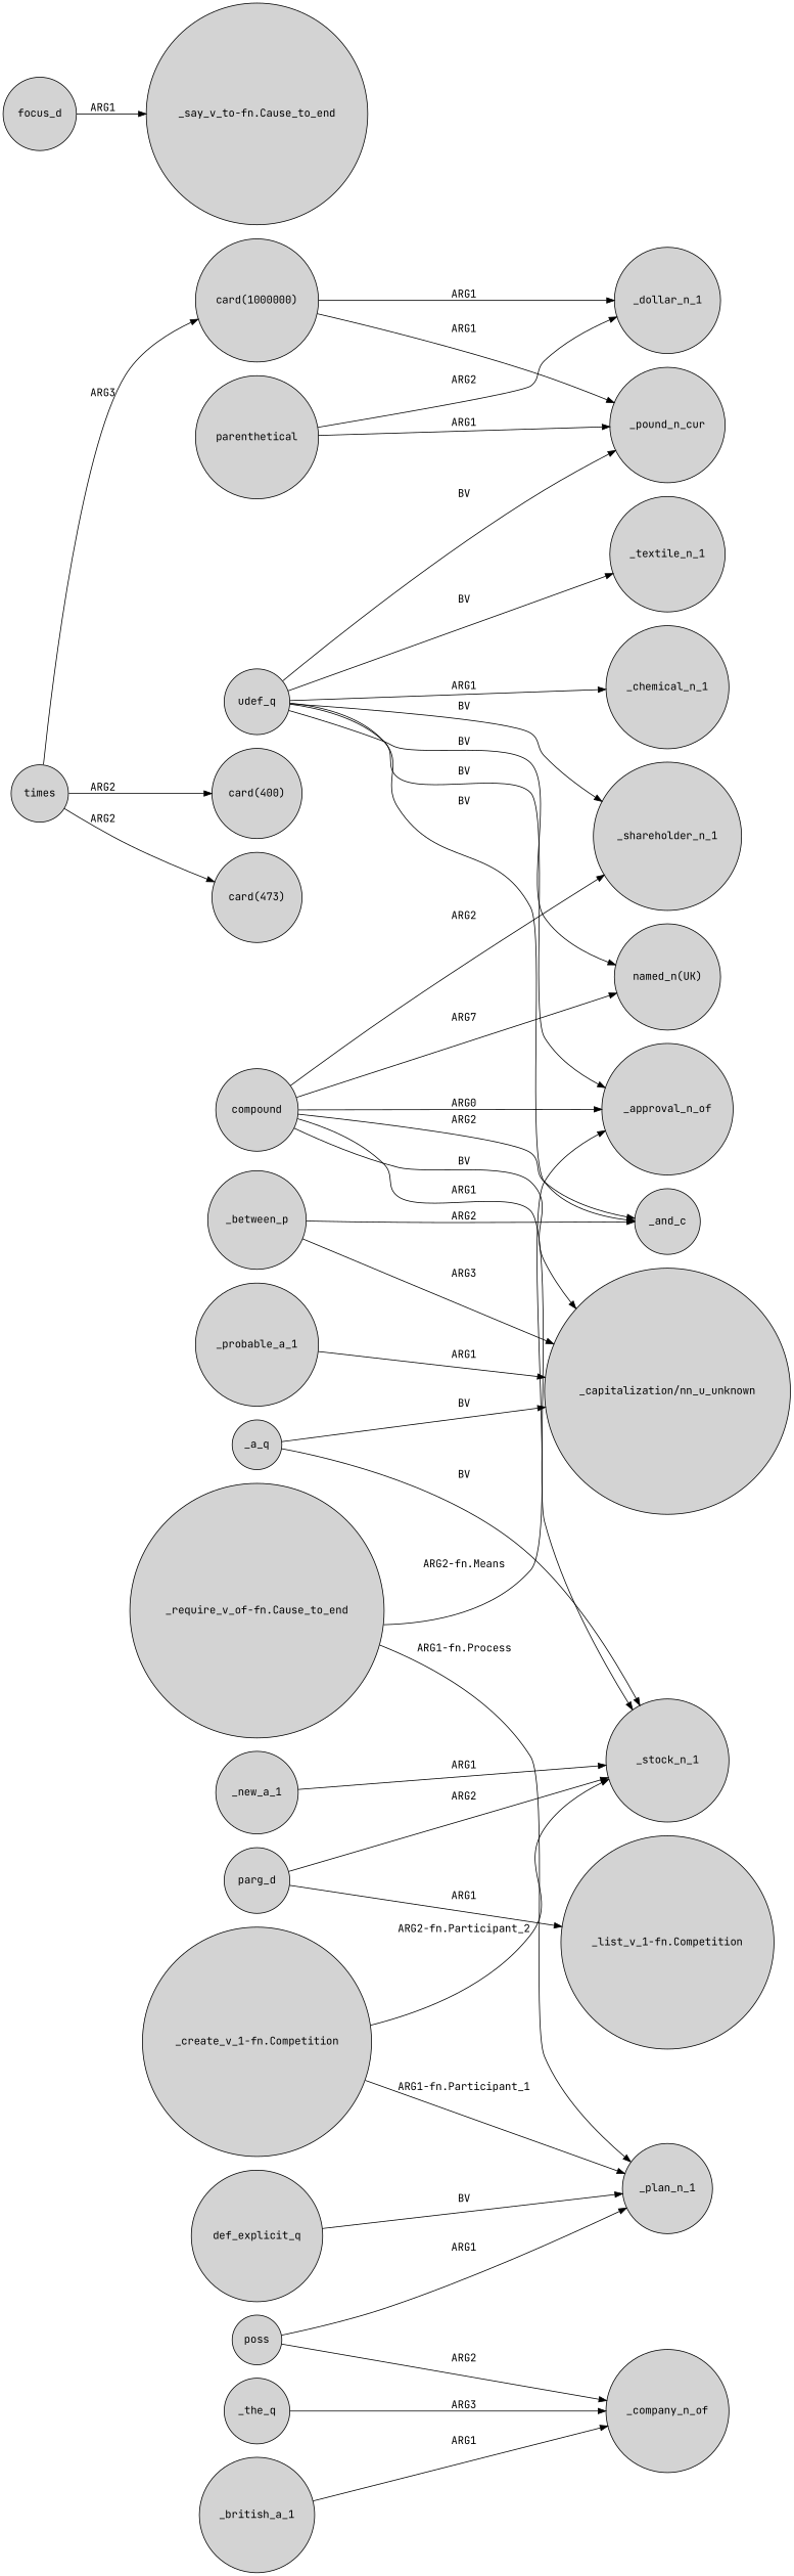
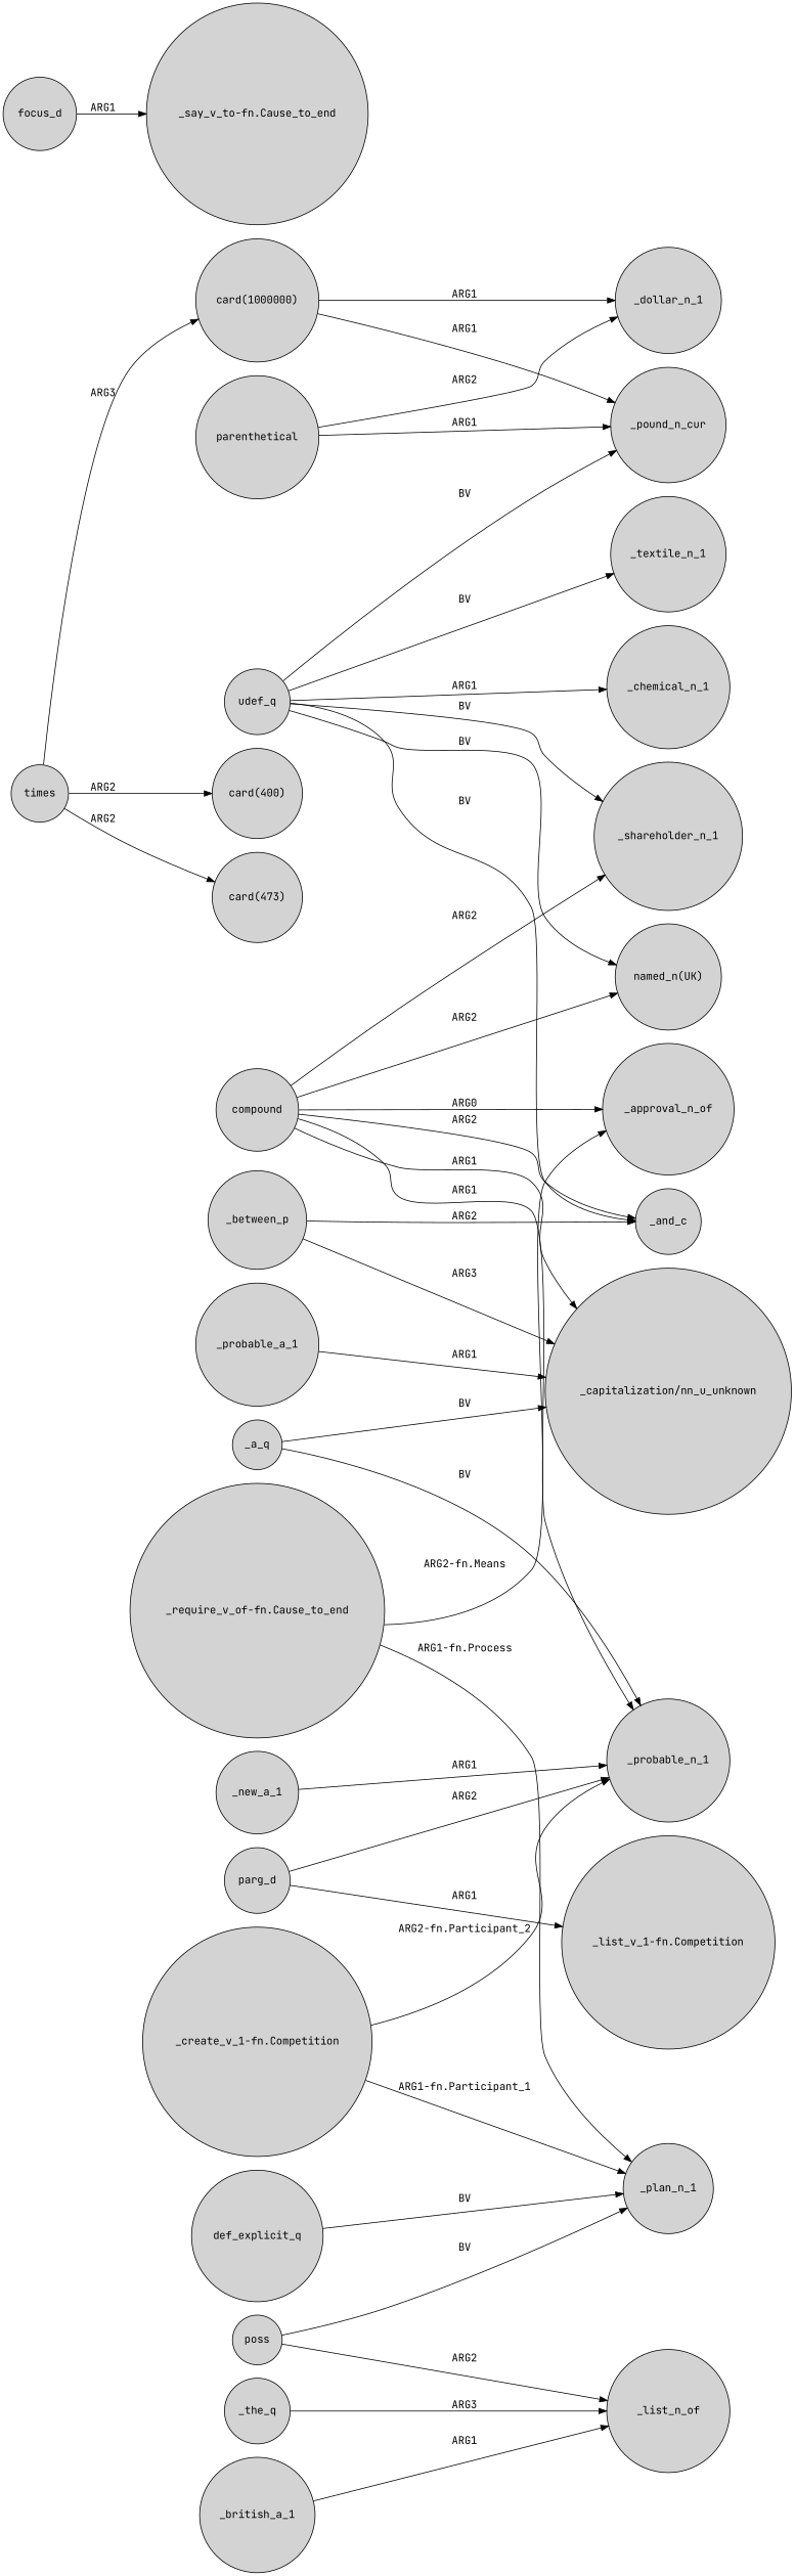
  digraph {
    fontname="JetBrains Mono"
    rankdir=LR
    node [fontname="JetBrains Mono" shape=circle style=filled]
    edge [fontname="JetBrains Mono"]
    udef_q
    _pound_n_cur
    _approval_n_of
    _textile_n_1
    _shareholder_n_1
    _and_c
    _chemical_n_1
    "named_n(UK)"
    _probable_a_1
    "_capitalization/nn_u_unknown"
    times
    "card(400)"
    "card(1000000)"
    "card(473)"
    _dollar_n_1
    compound
-   _stock_n_1
+   _stock_n_1 [label=_probable_n_1]
    focus_d
    "_say_v_to-fn.Cause_to_end"
    def_explicit_q
    _plan_n_1
    _new_a_1
    _british_a_1
-   _company_n_of
+   _company_n_of [label=_list_n_of]
    "_create_v_1-fn.Competition"
    parg_d
    "_list_v_1-fn.Competition"
    parenthetical
    poss
    "_require_v_of-fn.Cause_to_end"
    _between_p
    _the_q
    _a_q
    udef_q -> _pound_n_cur [label=BV]
-   udef_q -> _approval_n_of [label=BV]
    udef_q -> _textile_n_1 [label=BV]
    udef_q -> _shareholder_n_1 [label=BV]
    udef_q -> _and_c [label=BV]
    udef_q -> _chemical_n_1 [label=ARG1]
    udef_q -> "named_n(UK)" [label=BV]
    _probable_a_1 -> "_capitalization/nn_u_unknown" [label=ARG1]
    times -> "card(400)" [label=ARG2]
    times -> "card(1000000)" [label=ARG3]
    times -> "card(473)" [label=ARG2]
    "card(1000000)" -> _pound_n_cur [label=ARG1]
    "card(1000000)" -> _dollar_n_1 [label=ARG1]
    compound -> _approval_n_of [label=ARG0]
    compound -> _shareholder_n_1 [label=ARG2]
    compound -> _and_c [label=ARG2]
-   compound -> "named_n(UK)" [label=ARG7]
-   compound -> "_capitalization/nn_u_unknown" [label=BV]
+   compound -> "named_n(UK)" [label=ARG2]
+   compound -> "_capitalization/nn_u_unknown" [label=ARG1]
    compound -> _stock_n_1 [label=ARG1]
    focus_d -> "_say_v_to-fn.Cause_to_end" [label=ARG1]
    def_explicit_q -> _plan_n_1 [label=BV]
    _new_a_1 -> _stock_n_1 [label=ARG1]
    _british_a_1 -> _company_n_of [label=ARG1]
    "_create_v_1-fn.Competition" -> _stock_n_1 [label="ARG2-fn.Participant_2"]
    "_create_v_1-fn.Competition" -> _plan_n_1 [label="ARG1-fn.Participant_1"]
    parg_d -> _stock_n_1 [label=ARG2]
    parg_d -> "_list_v_1-fn.Competition" [label=ARG1]
    parenthetical -> _pound_n_cur [label=ARG1]
    parenthetical -> _dollar_n_1 [label=ARG2]
-   poss -> _plan_n_1 [label=ARG1]
+   poss -> _plan_n_1 [label=BV]
    poss -> _company_n_of [label=ARG2]
    "_require_v_of-fn.Cause_to_end" -> _approval_n_of [label="ARG2-fn.Means"]
    "_require_v_of-fn.Cause_to_end" -> _plan_n_1 [label="ARG1-fn.Process"]
    _between_p -> _and_c [label=ARG2]
    _between_p -> "_capitalization/nn_u_unknown" [label=ARG3]
    _the_q -> _company_n_of [label=ARG3]
    _a_q -> "_capitalization/nn_u_unknown" [label=BV]
    _a_q -> _stock_n_1 [label=BV]
  }
